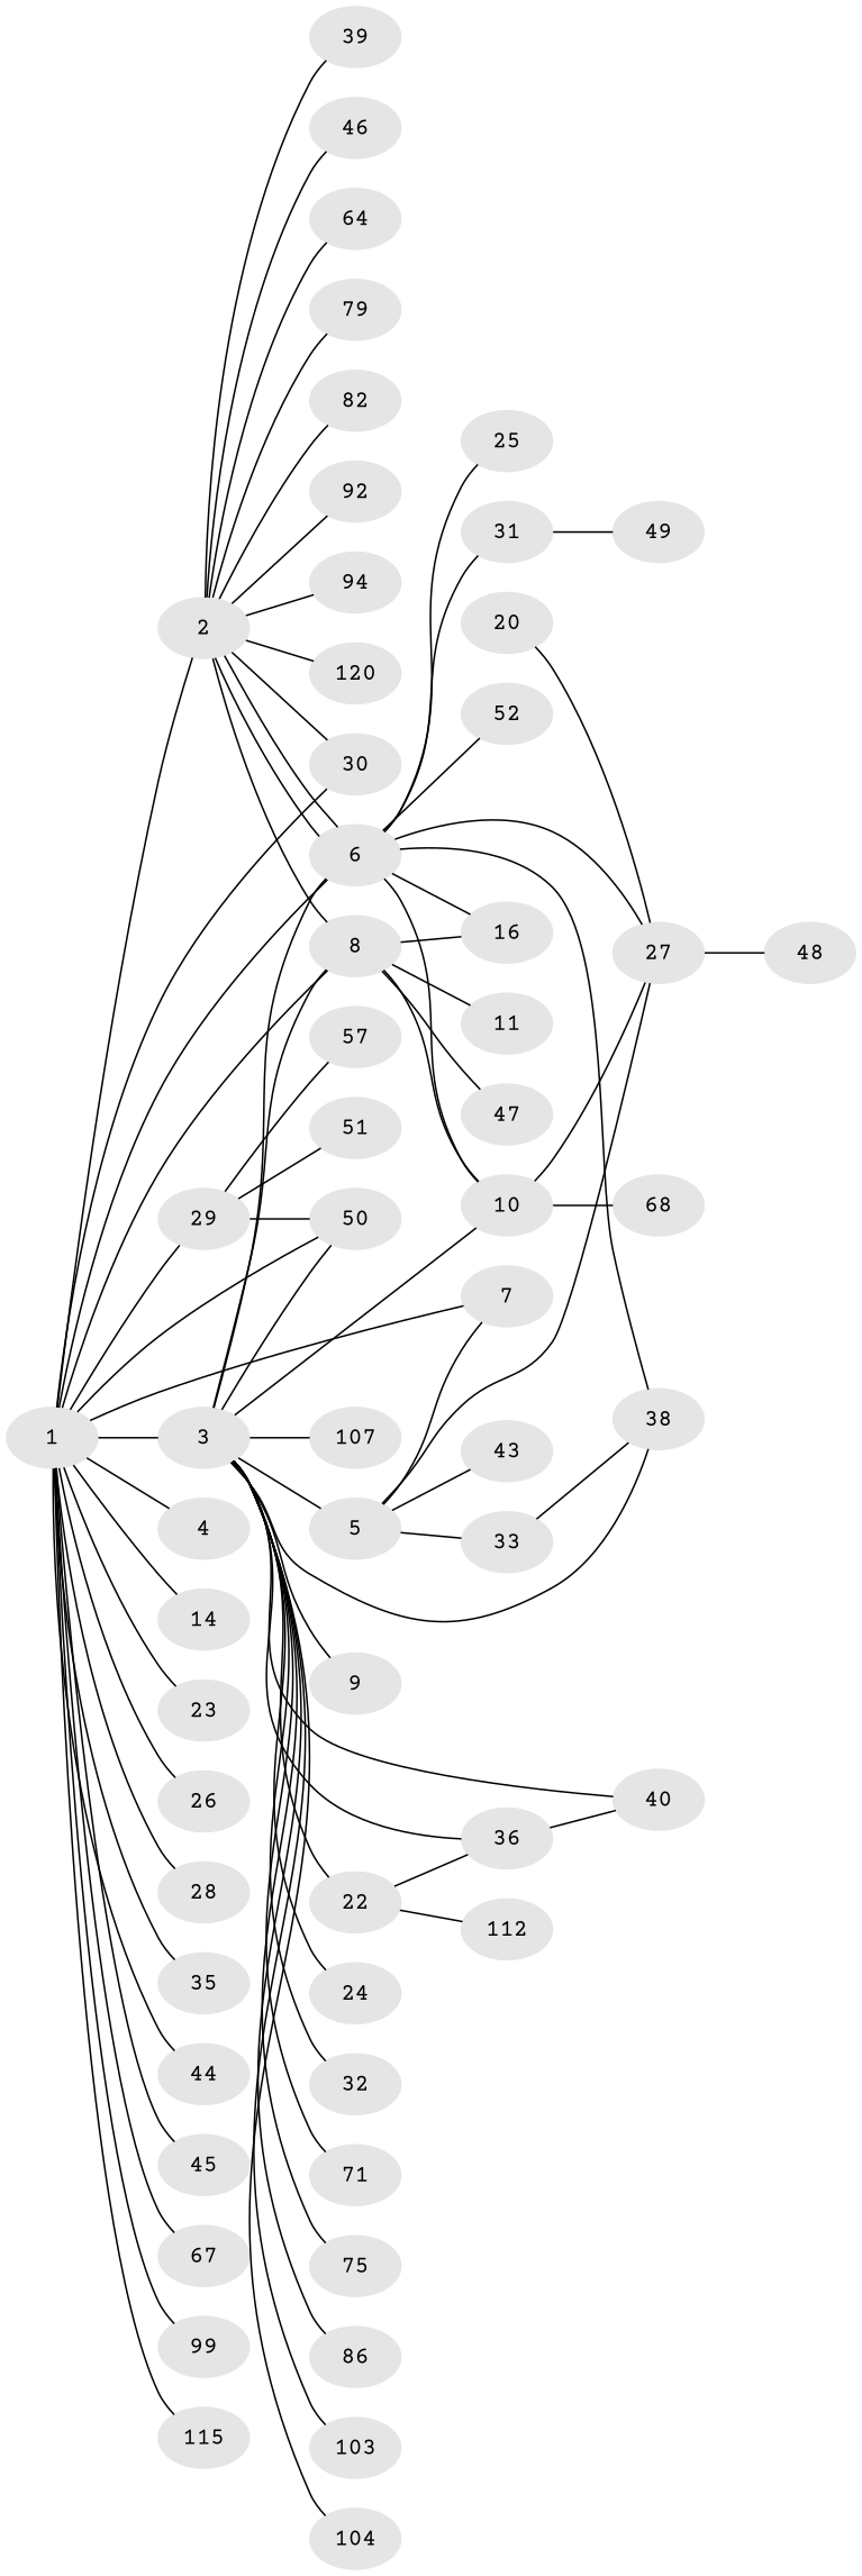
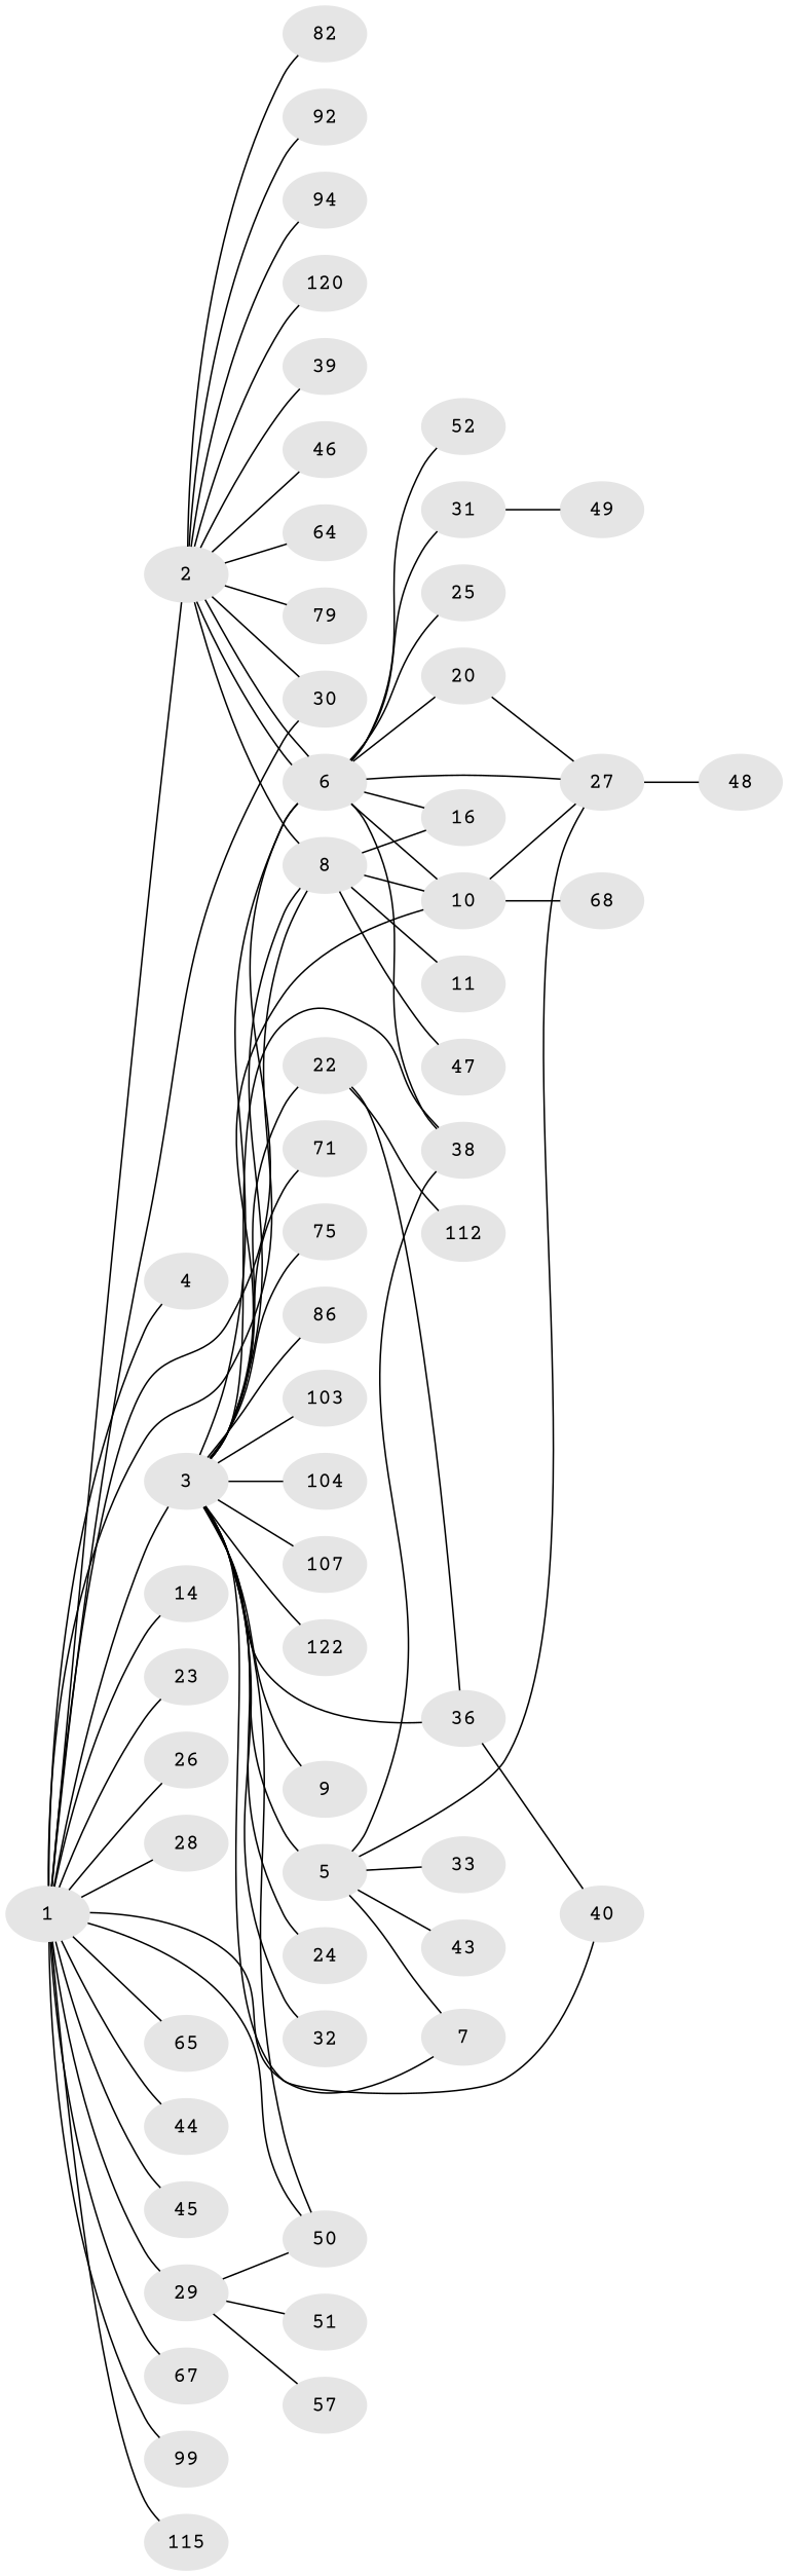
  graph {
    fontname="Courier Prime"
    rankdir=LR
    node [color=gray90 fontname="Courier Prime" style=filled]
    edge [fontname="Courier Prime"]
    1 [super="+16"]
    2
    3
    4
    6 [super="+59+19+83+77+81+70+42+18+62+61+53+21+15"]
    7
    8 [super="+17+66+78+72+37"]
    14
    23
    26
    28
    29 [super="+84+93+123+88+65"]
    30
-   35
+   35 [label=65]
    44
    45
    50 [super="+119+89+101"]
    67
    99
    115
    39
    46
    64
    79
    82
    92
    94
    120
    5 [super="+12+55"]
    9
    10
    22 [super="+41"]
    24
    32
    36 [super="+69"]
    38 [super="+108+54"]
    40
    71
    75
    86
    103 [super="+117"]
    104
    107
+   122
    27 [super="+60+114+74"]
    n46 [label=16]
    20 [super="+121"]
    25
    31 [super="+98+90"]
    52
    11 [super="+63"]
    47
    51 [super="+76"]
    57
    33
    43
    68
    112
    48
    49
    1 -- 2
    1 -- 3
    1 -- 4
    1 -- 6 [weight=2]
    1 -- 7
    1 -- 8
    1 -- 14
    1 -- 23
    1 -- 26
    1 -- 28
    1 -- 29 [weight=3]
    1 -- 30
    1 -- 35
    1 -- 44
    1 -- 45
    1 -- 50 [weight=2]
    1 -- 67
    1 -- 99
    1 -- 115
    2 -- 6
    2 -- 6
    2 -- 8 [weight=2]
    2 -- 30
    2 -- 39
    2 -- 46
    2 -- 64
    2 -- 79
    2 -- 82
    2 -- 92
    2 -- 94
    2 -- 120
    3 -- 6 [weight=2]
    3 -- 8 [weight=2]
    3 -- 50
    3 -- 5
    3 -- 9
    3 -- 10
    3 -- 22
    3 -- 24
    3 -- 32
    3 -- 36
    3 -- 38
    3 -- 40
    3 -- 71
    3 -- 75
    3 -- 86
    3 -- 103
    3 -- 104
    3 -- 107
+   3 -- 122
    6 -- 10
    6 -- 38 [weight=2]
    6 -- 27
    6 -- n46
+   6 -- 20
    6 -- 25
    6 -- 31
    6 -- 52
    8 -- 10
    8 -- n46
    8 -- 11
    8 -- 47
    29 -- 50
    29 -- 51
    29 -- 57
    5 -- 7
-   33 -- 38
+   5 -- 38
    5 -- 27
    5 -- 33
    5 -- 43
    10 -- 27
    10 -- 68
    22 -- 36
    22 -- 112
    36 -- 40
    27 -- 48
    20 -- 27
    31 -- 49
  }
